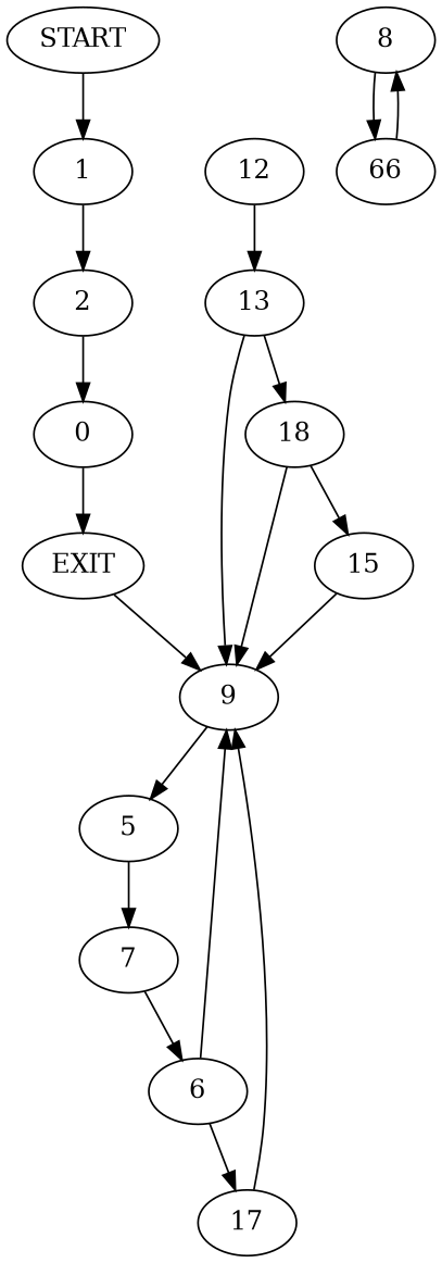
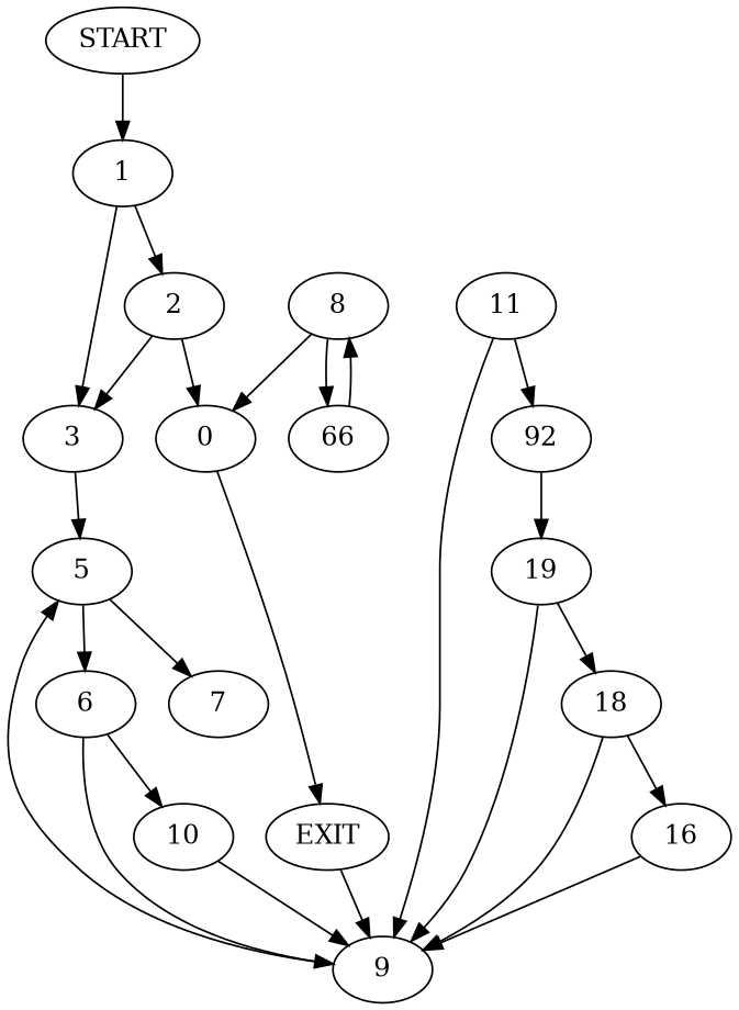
  digraph {
    n1 [label=START]
    1
    2
+   3
    n5 [label=EXIT]
    9
    n7 [label=0]
    5
    6
    7
-   10 [label=17]
+   10
    8
    n13 [label=66]
-   12
-   13
+   11
+   12 [label=92]
+   13 [label=19]
    n17 [label=18]
-   15
+   15 [label=16]
    n1 -> 1
    1 -> 2
+   1 -> 3
+   2 -> 3
    2 -> n7
+   3 -> 5
    n5 -> 9
    9 -> 5
    n7 -> n5
-   7 -> 6
+   5 -> 6
    5 -> 7
    6 -> 9
    6 -> 10
    10 -> 9
+   8 -> n7
    8 -> n13
    n13 -> 8
+   11 -> 9
+   11 -> 12
    12 -> 13
    13 -> 9
    13 -> n17
    n17 -> 9
    n17 -> 15
    15 -> 9
  }
